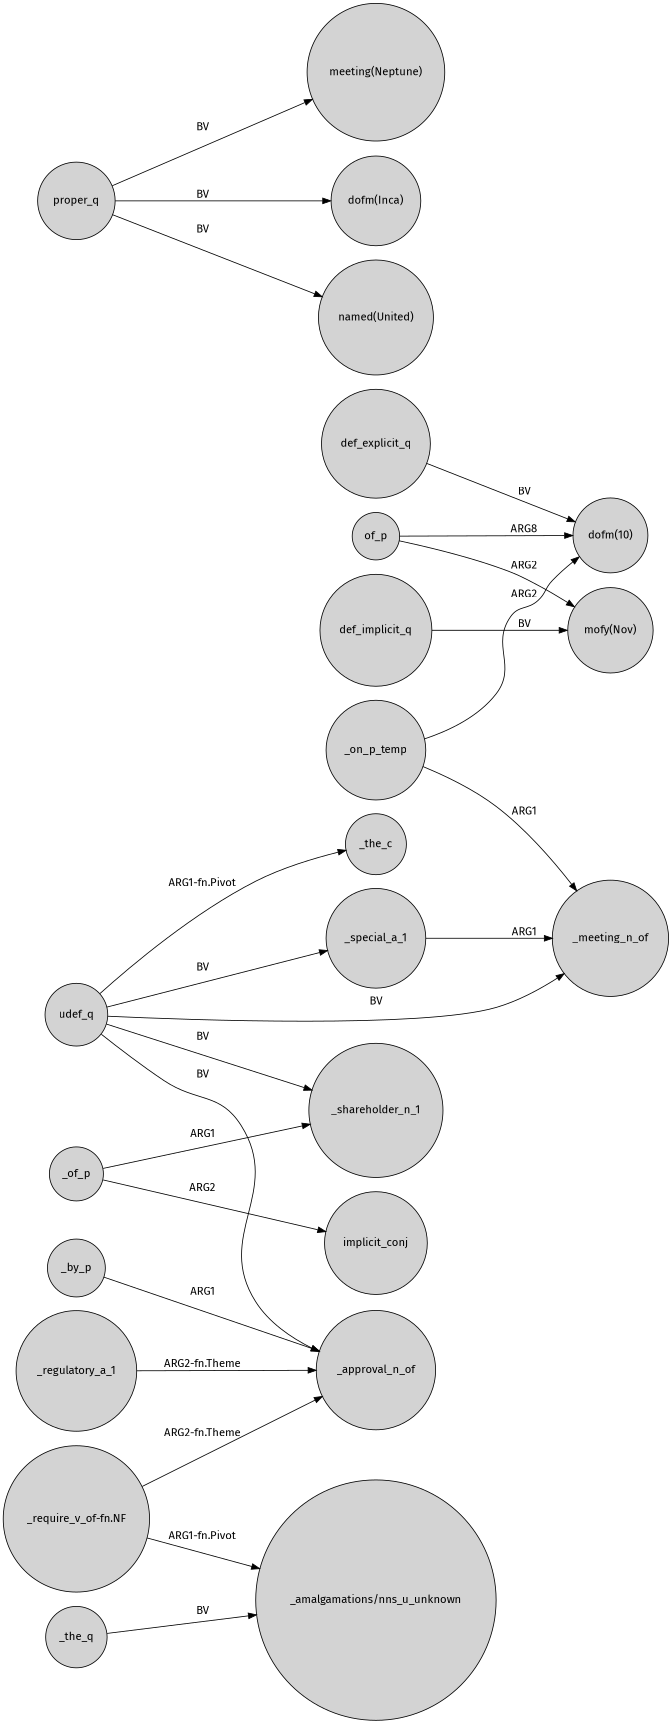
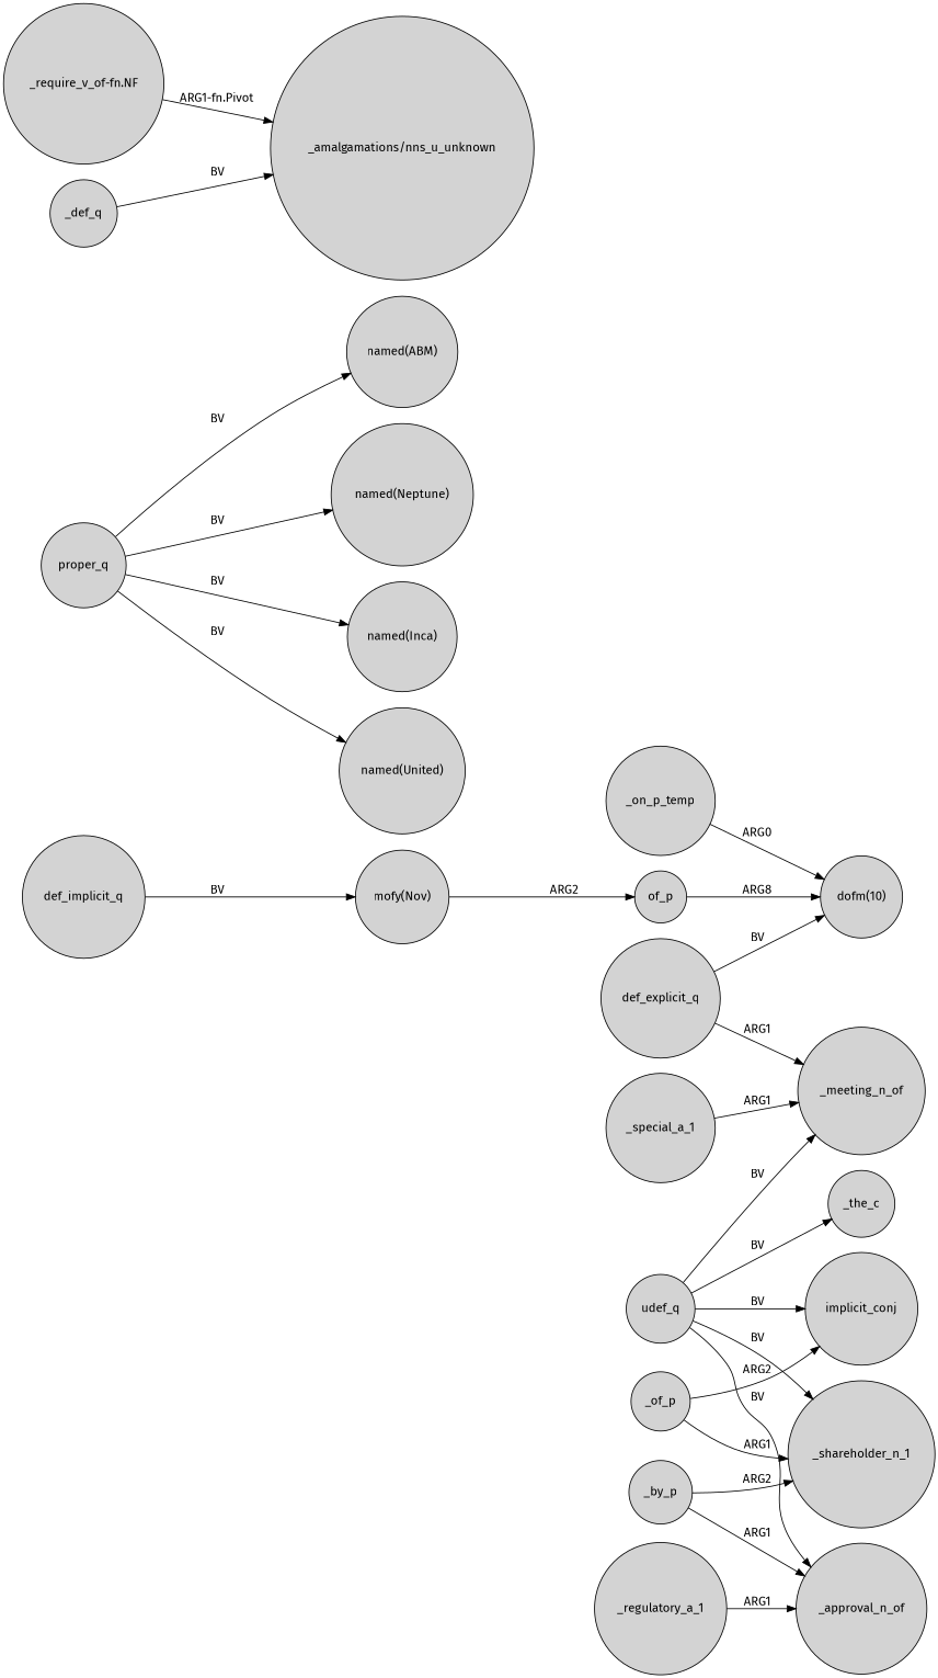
  digraph {
    fontname="Fira Sans"
    rankdir=LR
    node [fontname="Fira Sans" shape=circle style=filled]
    edge [fontname="Fira Sans"]
    _on_p_temp
    "dofm(10)"
    _meeting_n_of
    proper_q
-   "named(Neptune)" [label="meeting(Neptune)"]
-   "named(Inca)" [label="dofm(Inca)"]
+   "named(ABM)"
+   "named(Neptune)"
+   "named(Inca)"
    "named(United)"
    _by_p
    _shareholder_n_1
    _approval_n_of
    def_explicit_q
    _regulatory_a_1
    _of_p
    implicit_conj
    udef_q
    n17 [label=_the_c]
    "_require_v_of-fn.NF"
    "_amalgamations/nns_u_unknown"
-   _the_q
+   _the_q [label=_def_q]
    of_p
    "mofy(Nov)"
    def_implicit_q
    _special_a_1
-   _on_p_temp -> "dofm(10)" [label=ARG2]
-   _on_p_temp -> _meeting_n_of [label=ARG1]
+   _on_p_temp -> "dofm(10)" [label=ARG0]
+   def_explicit_q -> _meeting_n_of [label=ARG1]
+   proper_q -> "named(ABM)" [label=BV]
    proper_q -> "named(Neptune)" [label=BV]
    proper_q -> "named(Inca)" [label=BV]
    proper_q -> "named(United)" [label=BV]
+   _by_p -> _shareholder_n_1 [label=ARG2]
    _by_p -> _approval_n_of [label=ARG1]
    def_explicit_q -> "dofm(10)" [label=BV]
-   _regulatory_a_1 -> _approval_n_of [label="ARG2-fn.Theme"]
+   _regulatory_a_1 -> _approval_n_of [label=ARG1]
    _of_p -> _shareholder_n_1 [label=ARG1]
    _of_p -> implicit_conj [label=ARG2]
    udef_q -> _meeting_n_of [label=BV]
    udef_q -> _shareholder_n_1 [label=BV]
    udef_q -> _approval_n_of [label=BV]
-   udef_q -> _special_a_1 [label=BV]
-   udef_q -> n17 [label="ARG1-fn.Pivot"]
-   "_require_v_of-fn.NF" -> _approval_n_of [label="ARG2-fn.Theme"]
+   udef_q -> implicit_conj [label=BV]
+   udef_q -> n17 [label=BV]
    "_require_v_of-fn.NF" -> "_amalgamations/nns_u_unknown" [label="ARG1-fn.Pivot"]
    _the_q -> "_amalgamations/nns_u_unknown" [label=BV]
    of_p -> "dofm(10)" [label=ARG8]
-   of_p -> "mofy(Nov)" [label=ARG2]
+   "mofy(Nov)" -> of_p [label=ARG2]
    def_implicit_q -> "mofy(Nov)" [label=BV]
    _special_a_1 -> _meeting_n_of [label=ARG1]
  }
